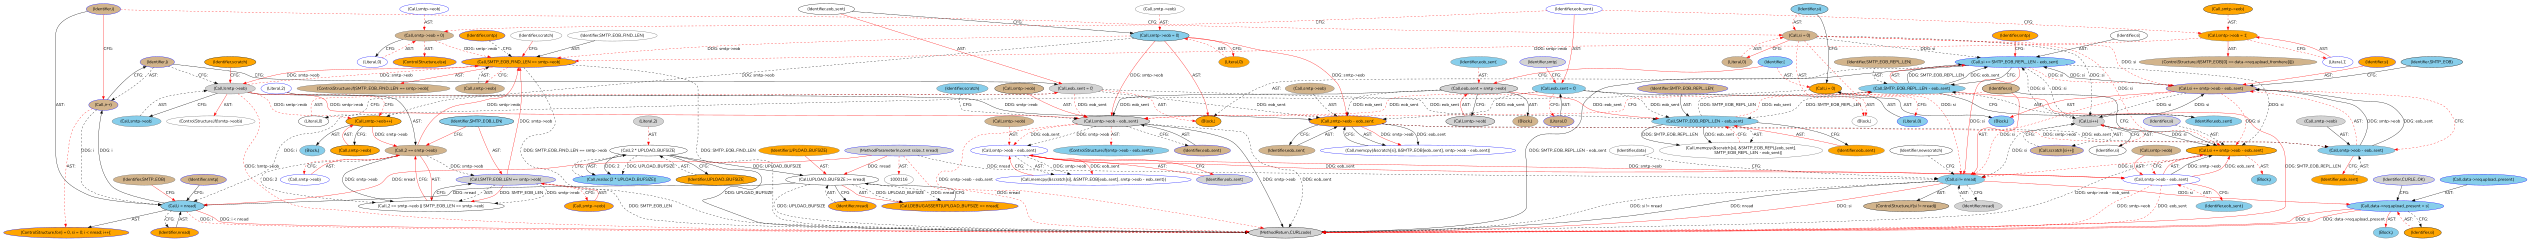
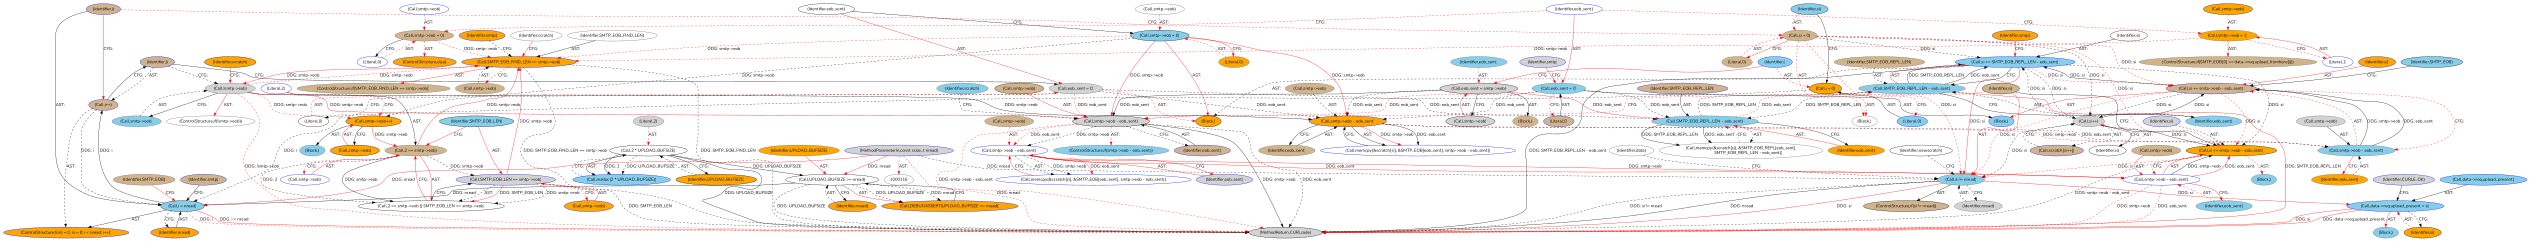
  digraph {
    fontname=Nunito
    node [color=gray40 fillcolor=skyblue fontname=Nunito style=filled]
    edge [color=black fontname=Nunito style=solid]
    n1 [label="(Call,si != nread)"]
    n2 [color=blue label="(Call,data->req.upload_present = si)"]
    n3 [color=black fillcolor=tan label="(ControlStructure,if(si != nread))"]
    n4 [fillcolor=lightgrey label="(Identifier,nread)"]
    n5 [color=black fillcolor=lightgrey label="(MethodReturn,CURLcode)"]
    n6 [label="(Block,)"]
    n7 [color=black fillcolor=orange label="(Identifier,si)"]
    n8 [color=blue label="(Call,si += SMTP_EOB_REPL_LEN - eob_sent)"]
    n9 [label="(Call,SMTP_EOB_REPL_LEN - eob_sent)"]
    n10 [color=blue fillcolor=tan label="(Call,si += smtp->eob - eob_sent)"]
    n11 [fillcolor=lightgrey label="(Call,si++)"]
    n12 [color=black fillcolor=orange label="(Call,si += smtp->eob - eob_sent)"]
    n13 [color=black fillcolor=orange label="(Block,)"]
    n14 [label="(Call,SMTP_EOB_REPL_LEN - eob_sent)"]
    n15 [label="(Identifier,eob_sent)"]
    n16 [color=blue label="(Block,)"]
    n17 [label="(Call,smtp->eob - eob_sent)"]
    n18 [color=black fillcolor=white label="(Identifier,si)"]
    n19 [color=blue fillcolor=tan label="(Call,scratch[si++])"]
    n20 [color=blue fillcolor=white label="(Call,smtp->eob - eob_sent)"]
    n21 [label="(Block,)"]
    n22 [fillcolor=orange label="(Identifier,eob_sent)"]
    n23 [fillcolor=white label="(Call,memcpy(&scratch[si], &SMTP_EOB_REPL[eob_sent],\n             SMTP_EOB_REPL_LEN - eob_sent))"]
    n24 [color=black fillcolor=lightgrey label="(Call,eob_sent = smtp->eob)"]
    n25 [color=blue fillcolor=orange label="(Call,smtp->eob - eob_sent)"]
    n26 [color=black fillcolor=lightgrey label="(Call,smtp->eob - eob_sent)"]
    n27 [fillcolor=tan label="(Block,)"]
    n28 [color=black fillcolor=lightgrey label="(Call,smtp->eob)"]
    n29 [fillcolor=tan label="(Identifier,eob_sent)"]
    n30 [color=blue fillcolor=white label="(Call,memcpy(&scratch[si], &SMTP_EOB[eob_sent], smtp->eob - eob_sent))"]
    n31 [color=blue fillcolor=white label="(Call,smtp->eob - eob_sent)"]
    n32 [label="(ControlStructure,if(smtp->eob - eob_sent))"]
    n33 [color=blue fillcolor=tan label="(Identifier,eob_sent)"]
    n34 [fillcolor=lightgrey label="(Call,eob_sent = 0)"]
    n35 [color=black fillcolor=white label="(Literal,0)"]
    n36 [label="(Call,eob_sent = 0)"]
    n37 [color=blue fillcolor=tan label="(Literal,0)"]
    n38 [fillcolor=orange label="(Identifier,eob_sent)"]
    n39 [color=black label="(Call,smtp->eob = 0)"]
    n40 [color=blue fillcolor=orange label="(Call,SMTP_EOB_FIND_LEN == smtp->eob)"]
    n41 [color=black fillcolor=orange label="(Call,smtp->eob++)"]
    n42 [fillcolor=orange label="(Literal,0)"]
    n43 [fillcolor=lightgrey label="(Call,!smtp->eob)"]
    n44 [fillcolor=tan label="(ControlStructure,if(SMTP_EOB_FIND_LEN == smtp->eob))"]
    n45 [fillcolor=tan label="(Call,smtp->eob)"]
    n46 [fillcolor=tan label="(Call,2 == smtp->eob)"]
    n47 [label="(Block,)"]
    n48 [color=black fillcolor=orange label="(Call,smtp->eob)"]
    n49 [fillcolor=white label="(ControlStructure,if(!smtp->eob))"]
    n50 [label="(Call,smtp->eob)"]
    n51 [fillcolor=tan label="(Call,smtp->eob = 0)"]
    n52 [color=blue fillcolor=white label="(Literal,0)"]
    n53 [color=blue fillcolor=orange label="(ControlStructure,else)"]
    n54 [color=blue fillcolor=lightgrey label="(Call,SMTP_EOB_LEN == smtp->eob)"]
    n55 [color=black fillcolor=white label="(Call,2 == smtp->eob || SMTP_EOB_LEN == smtp->eob)"]
    n56 [color=blue fillcolor=white label="(Call,smtp->eob)"]
    n57 [color=blue fillcolor=orange label="(Call,smtp->eob)"]
    n58 [fillcolor=orange label="(Call,smtp->eob = 1)"]
    n59 [color=blue fillcolor=white label="(Literal,1)"]
    n60 [fillcolor=tan label="(ControlStructure,if(SMTP_EOB[0] == data->req.upload_fromhere[i]))"]
    n61 [fillcolor=tan label="(Call,si = 0)"]
    n62 [fillcolor=tan label="(Literal,0)"]
    n63 [fillcolor=white label="(Block,)"]
    n64 [label="(Identifier,eob_sent)"]
    n65 [color=blue fillcolor=lightgrey label="(Identifier,eob_sent)"]
    n66 [color=blue fillcolor=white label="(Call,memcpy(&scratch[si], &SMTP_EOB[eob_sent], smtp->eob - eob_sent))"]
    n67 [color=black label="(Call,i < nread)"]
    n68 [color=blue fillcolor=tan label="(Call,i++)"]
    n69 [color=blue fillcolor=orange label="(ControlStructure,for(i = 0, si = 0; i < nread; i++))"]
    n70 [color=blue fillcolor=orange label="(Identifier,nread)"]
    n71 [color=blue fillcolor=tan label="(Identifier,i)"]
    n72 [color=black fillcolor=orange label="(Call,i = 0)"]
    n73 [color=blue label="(Literal,0)"]
    n74 [color=black fillcolor=white label="(Call,UPLOAD_BUFSIZE >= nread)"]
    n75 [color=blue fillcolor=orange label="(Call,DEBUGASSERT(UPLOAD_BUFSIZE >= nread))"]
    n76 [color=blue fillcolor=orange label="(Identifier,nread)"]
    n77 [color=black fillcolor=white label="(Call,2 * UPLOAD_BUFSIZE)"]
    n78 [color=blue label="(Call,malloc(2 * UPLOAD_BUFSIZE))"]
    n79 [color=black fillcolor=orange label="(Identifier,UPLOAD_BUFSIZE)"]
    n80 [color=blue fillcolor=lightgrey label="(MethodParameterIn,const ssize_t nread)"]
    1000116 [fillcolor=white]
    n82 [color=blue fillcolor=lightgrey label="(Identifier,CURLE_OK)"]
    n83 [color=blue fillcolor=tan label="(Identifier,i)"]
    n84 [fillcolor=tan label="(Identifier,SMTP_EOB_REPL_LEN)"]
    n85 [fillcolor=tan label="(Call,smtp->eob)"]
    n86 [fillcolor=tan label="(Identifier,SMTP_EOB)"]
    n87 [color=blue fillcolor=tan label="(Identifier,SMTP_EOB_REPL_LEN)"]
    n88 [fillcolor=white label="(Identifier,data)"]
    n89 [color=black label="(Identifier,SMTP_EOB_LEN)"]
    n90 [color=blue fillcolor=orange label="(Identifier,smtp)"]
    n91 [color=blue fillcolor=white label="(Call,smtp->eob)"]
    n92 [color=blue fillcolor=orange label="(Identifier,si)"]
    n93 [color=blue fillcolor=white label="(Literal,2)"]
    n94 [color=black fillcolor=orange label="(Call,smtp->eob)"]
    n95 [label="(Identifier,eob_sent)"]
    n96 [fillcolor=tan label="(Call,smtp->eob)"]
    n97 [fillcolor=orange label="(Identifier,UPLOAD_BUFSIZE)"]
    n98 [color=black fillcolor=tan label="(Identifier,si)"]
    n99 [color=black fillcolor=white label="(Identifier,eob_sent)"]
    n100 [color=blue fillcolor=orange label="(Identifier,smtp)"]
    n101 [color=blue fillcolor=tan label="(Identifier,smtp)"]
    n102 [label="(Identifier,scratch)"]
    n103 [color=blue fillcolor=lightgrey label="(Identifier,smtp)"]
    n104 [color=blue fillcolor=white label="(Identifier,eob_sent)"]
    n105 [color=blue label="(Identifier,i)"]
    n106 [fillcolor=white label="(Identifier,scratch)"]
    n107 [fillcolor=lightgrey label="(Call,smtp->eob)"]
    n108 [color=black label="(Identifier,SMTP_EOB)"]
    n109 [fillcolor=white label="(Call,smtp->eob)"]
    n110 [color=black fillcolor=orange label="(Identifier,scratch)"]
    n111 [color=black fillcolor=tan label="(Call,smtp->eob)"]
    n112 [color=blue label="(Call,data->req.upload_present)"]
    n113 [fillcolor=lightgrey label="(Literal,2)"]
    n114 [color=black label="(Identifier,si)"]
    n115 [color=black fillcolor=white label="(Identifier,si)"]
    n116 [color=blue fillcolor=lightgrey label="(Identifier,si)"]
    n117 [fillcolor=tan label="(Call,smtp->eob)"]
    n118 [fillcolor=white label="(Identifier,SMTP_EOB_FIND_LEN)"]
    n119 [color=black fillcolor=white label="(Identifier,newscratch)"]
    n1 -> n2 [color=red label="DDG: si"]
    n1 -> n3 [label="AST: "]
    n1 -> n4 [label="CFG: " style=dashed]
    n1 -> n5 [label="DDG: nread"]
    n1 -> n5 [color=red label="DDG: si"]
    n1 -> n5 [label="DDG: si != nread" style=dashed]
    n2 -> n5 [color=red label="DDG: si"]
    n2 -> n5 [color=red label="DDG: data->req.upload_present"]
    n2 -> n6 [color=red label="AST: "]
    n2 -> n7 [label="CFG: " style=dashed]
    n4 -> n1 [label="AST: " style=dashed]
    n7 -> n2 [color=red label="AST: " style=dashed]
    n8 -> n1 [color=red label="DDG: si"]
    n8 -> n5 [label="DDG: SMTP_EOB_REPL_LEN - eob_sent"]
    n8 -> n9 [label="CFG: "]
    n8 -> n10 [color=red label="DDG: si" style=dashed]
    n8 -> n11 [label="DDG: si" style=dashed]
    n8 -> n12 [label="DDG: si" style=dashed]
    n8 -> n13 [label="AST: " style=dashed]
    n9 -> n5 [color=red label="DDG: SMTP_EOB_REPL_LEN"]
    n9 -> n8 [color=red label="AST: "]
    n9 -> n8 [label="DDG: SMTP_EOB_REPL_LEN"]
    n9 -> n8 [label="DDG: eob_sent"]
    n9 -> n14 [label="DDG: SMTP_EOB_REPL_LEN" style=dashed]
    n9 -> n15 [label="CFG: "]
    n10 -> n1 [color=red label="DDG: si" style=dashed]
    n10 -> n8 [label="DDG: si"]
    n10 -> n11 [label="DDG: si" style=dashed]
    n10 -> n12 [color=red label="DDG: si" style=dashed]
    n10 -> n16 [color=red label="AST: "]
    n10 -> n17 [color=red label="CFG: " style=dashed]
    n11 -> n1 [label="DDG: si" style=dashed]
    n11 -> n8 [label="DDG: si" style=dashed]
    n11 -> n10 [label="DDG: si"]
    n11 -> n12 [label="DDG: si"]
    n11 -> n18 [label="CFG: "]
    n11 -> n19 [label="AST: " style=dashed]
    n12 -> n1 [color=red label="DDG: si" style=dashed]
    n12 -> n5 [label="DDG: smtp->eob - eob_sent" style=dashed]
    n12 -> n20 [color=red label="CFG: " style=dashed]
    n12 -> n21 [color=red label="AST: " style=dashed]
    n14 -> n9 [label="DDG: SMTP_EOB_REPL_LEN" style=dashed]
    n14 -> n9 [color=red label="DDG: eob_sent" style=dashed]
    n14 -> n22 [label="CFG: "]
    n14 -> n23 [label="AST: " style=dashed]
    n14 -> n23 [label="DDG: SMTP_EOB_REPL_LEN"]
    n14 -> n23 [label="DDG: eob_sent"]
    n15 -> n9 [label="AST: " style=dashed]
    n17 -> n10 [color=red label="AST: " style=dashed]
    n17 -> n10 [label="DDG: smtp->eob"]
    n17 -> n10 [label="DDG: eob_sent"]
    n17 -> n38 [color=red label="CFG: "]
    n18 -> n11 [color=red label="AST: " style=dashed]
    n19 -> n11 [label="CFG: " style=dashed]
    n20 -> n5 [color=red label="DDG: eob_sent" style=dashed]
    n20 -> n5 [color=red label="DDG: smtp->eob" style=dashed]
    n20 -> n12 [color=red label="AST: "]
    n20 -> n12 [label="DDG: smtp->eob"]
    n20 -> n12 [color=red label="DDG: eob_sent"]
    n20 -> n64 [color=red label="CFG: "]
    n22 -> n14 [color=red label="AST: "]
    n23 -> n14 [color=red label="CFG: " style=dashed]
    n24 -> n14 [color=red label="DDG: eob_sent"]
    n24 -> n25 [label="DDG: eob_sent" style=dashed]
    n24 -> n26 [label="DDG: eob_sent"]
    n24 -> n27 [label="AST: "]
    n24 -> n28 [label="CFG: "]
    n25 -> n17 [color=red label="DDG: smtp->eob" style=dashed]
    n25 -> n17 [label="DDG: eob_sent" style=dashed]
    n25 -> n29 [label="CFG: "]
    n25 -> n30 [label="AST: "]
    n25 -> n30 [color=red label="DDG: smtp->eob"]
    n25 -> n30 [label="DDG: eob_sent"]
    n26 -> n5 [label="DDG: eob_sent" style=dashed]
    n26 -> n5 [color=red label="DDG: smtp->eob - eob_sent" style=dashed]
    n26 -> n5 [label="DDG: smtp->eob"]
    n26 -> n31 [label="DDG: smtp->eob" style=dashed]
    n26 -> n31 [color=red label="DDG: eob_sent" style=dashed]
    n26 -> n32 [color=red label="AST: " style=dashed]
    n26 -> n33 [label="CFG: " style=dashed]
    n28 -> n24 [color=red label="AST: "]
    n29 -> n25 [label="AST: "]
    n30 -> n25 [label="CFG: "]
    n31 -> n20 [color=red label="DDG: smtp->eob"]
    n31 -> n20 [color=red label="DDG: eob_sent"]
    n31 -> n65 [color=red label="CFG: "]
    n31 -> n66 [label="AST: " style=dashed]
    n31 -> n66 [label="DDG: smtp->eob" style=dashed]
    n31 -> n66 [color=red label="DDG: eob_sent"]
    n33 -> n26 [label="AST: "]
    n34 -> n13 [color=red label="AST: " style=dashed]
    n34 -> n14 [label="DDG: eob_sent" style=dashed]
    n34 -> n25 [label="DDG: eob_sent" style=dashed]
    n34 -> n26 [color=red label="DDG: eob_sent" style=dashed]
    n34 -> n35 [label="CFG: " style=dashed]
    n35 -> n34 [color=red label="AST: " style=dashed]
    n36 -> n14 [label="DDG: eob_sent" style=dashed]
    n36 -> n16 [label="AST: "]
    n36 -> n25 [label="DDG: eob_sent" style=dashed]
    n36 -> n26 [color=red label="DDG: eob_sent" style=dashed]
    n36 -> n37 [color=red label="CFG: " style=dashed]
    n37 -> n36 [label="AST: "]
    n38 -> n17 [label="AST: " style=dashed]
    n39 -> n13 [color=red label="AST: "]
    n39 -> n25 [color=red label="DDG: smtp->eob"]
    n39 -> n26 [color=red label="DDG: smtp->eob"]
    n39 -> n40 [color=red label="DDG: smtp->eob" style=dashed]
    n39 -> n41 [label="DDG: smtp->eob" style=dashed]
    n39 -> n42 [color=red label="CFG: "]
    n40 -> n5 [label="DDG: SMTP_EOB_FIND_LEN == smtp->eob" style=dashed]
    n40 -> n5 [label="DDG: SMTP_EOB_FIND_LEN" style=dashed]
    n40 -> n43 [color=red label="DDG: smtp->eob"]
    n40 -> n44 [color=red label="AST: "]
    n40 -> n45 [color=red label="CFG: " style=dashed]
    n41 -> n46 [color=red label="DDG: smtp->eob"]
    n41 -> n47 [label="AST: "]
    n41 -> n48 [label="CFG: "]
    n42 -> n39 [color=red label="AST: " style=dashed]
    n43 -> n5 [color=red label="DDG: !smtp->eob" style=dashed]
    n43 -> n25 [label="DDG: smtp->eob"]
    n43 -> n26 [color=red label="DDG: smtp->eob"]
    n43 -> n40 [color=red label="DDG: smtp->eob" style=dashed]
    n43 -> n41 [color=red label="DDG: smtp->eob" style=dashed]
    n43 -> n49 [color=red label="AST: "]
    n43 -> n50 [label="CFG: "]
    n45 -> n40 [label="AST: " style=dashed]
    n46 -> n40 [color=red label="DDG: smtp->eob"]
    n46 -> n54 [label="DDG: smtp->eob" style=dashed]
    n46 -> n55 [color=red label="AST: "]
    n46 -> n55 [label="DDG: 2" style=dashed]
    n46 -> n55 [label="DDG: smtp->eob"]
    n46 -> n56 [color=red label="CFG: " style=dashed]
    n48 -> n41 [color=red label="AST: "]
    n50 -> n43 [label="AST: " style=dashed]
    n51 -> n40 [color=red label="DDG: smtp->eob" style=dashed]
    n51 -> n52 [label="CFG: "]
    n51 -> n53 [color=red label="AST: " style=dashed]
    n52 -> n51 [color=red label="AST: " style=dashed]
    n54 -> n5 [label="DDG: SMTP_EOB_LEN" style=dashed]
    n54 -> n40 [color=red label="DDG: smtp->eob"]
    n54 -> n55 [label="AST: " style=dashed]
    n54 -> n55 [color=red label="DDG: SMTP_EOB_LEN"]
    n54 -> n55 [label="DDG: smtp->eob" style=dashed]
    n54 -> n57 [color=red label="CFG: " style=dashed]
    n55 -> n46 [color=red label="CFG: "]
    n55 -> n54 [label="CFG: "]
    n56 -> n46 [color=red label="AST: "]
    n57 -> n54 [color=red label="AST: "]
    n58 -> n40 [color=red label="DDG: smtp->eob" style=dashed]
    n58 -> n59 [color=red label="CFG: " style=dashed]
    n58 -> n60 [color=red label="AST: "]
    n59 -> n58 [color=red label="AST: "]
    n61 -> n1 [color=red label="DDG: si" style=dashed]
    n61 -> n8 [label="DDG: si" style=dashed]
    n61 -> n10 [color=red label="DDG: si" style=dashed]
    n61 -> n11 [label="DDG: si" style=dashed]
    n61 -> n12 [color=red label="DDG: si" style=dashed]
    n61 -> n62 [color=red label="CFG: "]
    n61 -> n63 [color=red label="AST: " style=dashed]
    n62 -> n61 [color=red label="AST: " style=dashed]
    n64 -> n20 [color=red label="AST: " style=dashed]
    n65 -> n31 [color=red label="AST: "]
    n66 -> n31 [color=red label="CFG: "]
    n67 -> n5 [color=red label="DDG: i" style=dashed]
    n67 -> n5 [color=red label="DDG: i < nread"]
    n67 -> n68 [label="DDG: i"]
    n67 -> n69 [label="AST: "]
    n67 -> n70 [label="CFG: " style=dashed]
    n68 -> n67 [label="DDG: i" style=dashed]
-   n68 -> n69 [color=red label="AST: " style=dashed]
+   n68 -> n69 [label="AST: " style=dashed]
    n68 -> n71 [label="CFG: "]
    n70 -> n67 [label="AST: "]
    n71 -> n34 [label="CFG: "]
    n71 -> n43 [label="CFG: " style=dashed]
    n71 -> n68 [label="AST: " style=dashed]
    n72 -> n63 [color=red label="AST: " style=dashed]
    n72 -> n67 [label="DDG: i" style=dashed]
    n72 -> n73 [color=red label="CFG: " style=dashed]
    n73 -> n72 [label="AST: "]
    n74 -> n5 [label="DDG: UPLOAD_BUFSIZE" style=dashed]
    n74 -> n67 [label="DDG: nread"]
    n74 -> n75 [color=red label="AST: "]
    n74 -> n75 [label="DDG: UPLOAD_BUFSIZE" style=dashed]
    n74 -> n75 [label="DDG: nread" style=dashed]
    n74 -> n76 [label="CFG: "]
    n75 -> n74 [label="CFG: "]
    n76 -> n74 [label="AST: " style=dashed]
    n77 -> n5 [label="DDG: UPLOAD_BUFSIZE"]
    n77 -> n74 [label="DDG: UPLOAD_BUFSIZE"]
    n77 -> n78 [label="AST: "]
    n77 -> n78 [label="DDG: 2"]
    n77 -> n78 [label="DDG: UPLOAD_BUFSIZE" style=dashed]
    n77 -> n79 [label="CFG: "]
    n78 -> n77 [label="CFG: " style=dashed]
    n79 -> n77 [label="AST: " style=dashed]
    n80 -> n1 [label="DDG: nread" style=dashed]
    n80 -> n5 [color=red label="DDG: nread" style=dashed]
    n80 -> n67 [color=red label="DDG: nread"]
    n80 -> n74 [color=red label="DDG: nread"]
    n80 -> 1000116 [color=red label="AST: " style=dashed]
    n82 -> n2 [label="CFG: "]
    n83 -> n61 [color=red label="CFG: " style=dashed]
    n83 -> n67 [label="AST: "]
    n83 -> n68 [color=red label="CFG: "]
    n84 -> n9 [label="AST: " style=dashed]
    n85 -> n25 [label="AST: " style=dashed]
    n86 -> n67 [color=red label="CFG: "]
    n87 -> n14 [label="AST: "]
    n88 -> n1 [label="CFG: " style=dashed]
    n89 -> n46 [color=red label="CFG: "]
    n89 -> n54 [color=red label="AST: "]
    n90 -> n8 [color=red label="CFG: "]
    n91 -> n51 [color=red label="AST: " style=dashed]
    n92 -> n10 [color=red label="AST: "]
    n93 -> n41 [color=red label="CFG: " style=dashed]
    n93 -> n46 [label="AST: "]
    n94 -> n58 [color=red label="AST: " style=dashed]
    n95 -> n24 [color=red label="AST: " style=dashed]
    n96 -> n31 [color=red label="AST: " style=dashed]
    n97 -> n74 [color=red label="AST: "]
    n98 -> n1 [color=red label="AST: "]
    n98 -> n12 [label="CFG: "]
    n98 -> n26 [color=red label="CFG: " style=dashed]
    n99 -> n34 [color=red label="AST: "]
    n99 -> n39 [label="CFG: "]
    n100 -> n40 [label="CFG: " style=dashed]
    n101 -> n67 [label="CFG: "]
    n102 -> n26 [label="CFG: " style=dashed]
    n103 -> n36 [color=red label="CFG: "]
    n104 -> n36 [color=red label="AST: "]
    n104 -> n51 [color=red label="CFG: " style=dashed]
    n104 -> n58 [color=red label="CFG: " style=dashed]
    n105 -> n24 [color=red label="CFG: "]
    n105 -> n72 [color=red label="AST: " style=dashed]
    n106 -> n40 [color=red label="CFG: "]
    n107 -> n17 [label="AST: "]
    n108 -> n10 [label="CFG: "]
    n109 -> n39 [color=red label="AST: " style=dashed]
    n110 -> n43 [color=red label="CFG: "]
    n111 -> n26 [color=red label="AST: "]
    n112 -> n2 [label="AST: "]
    n113 -> n77 [color=red label="AST: " style=dashed]
    n114 -> n61 [color=red label="AST: " style=dashed]
    n114 -> n72 [label="CFG: "]
    n115 -> n8 [label="AST: "]
    n116 -> n12 [label="AST: " style=dashed]
    n117 -> n20 [color=red label="AST: "]
    n118 -> n40 [label="AST: "]
    n119 -> n1 [label="CFG: " style=dashed]
  }
